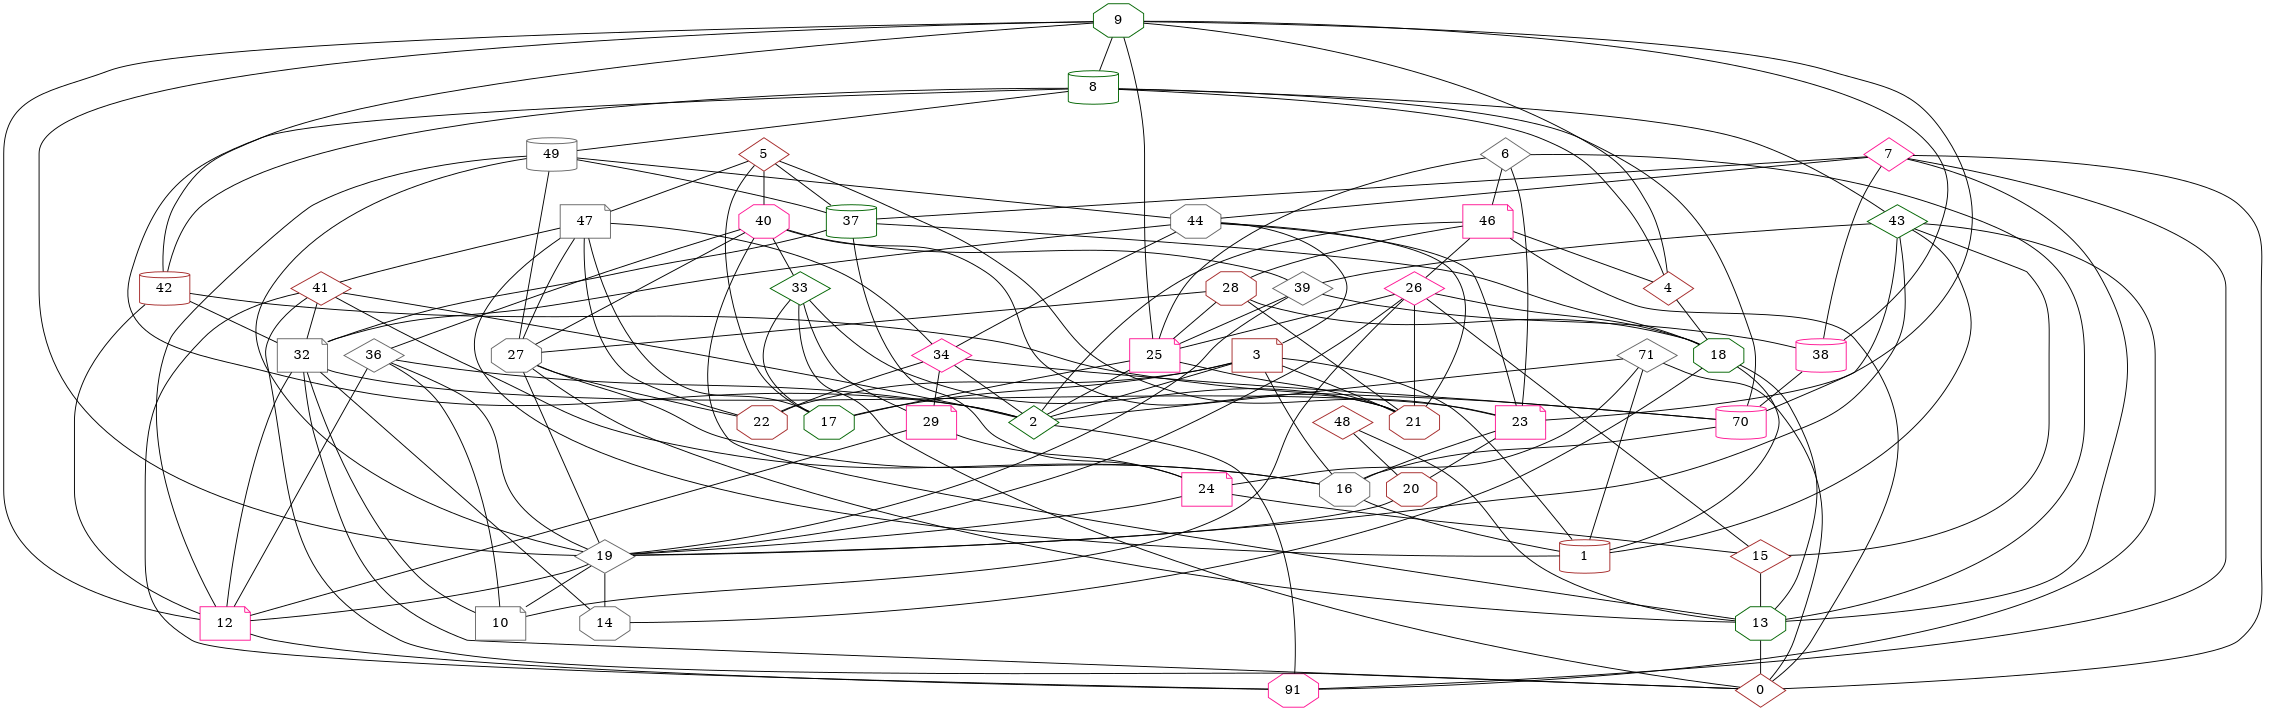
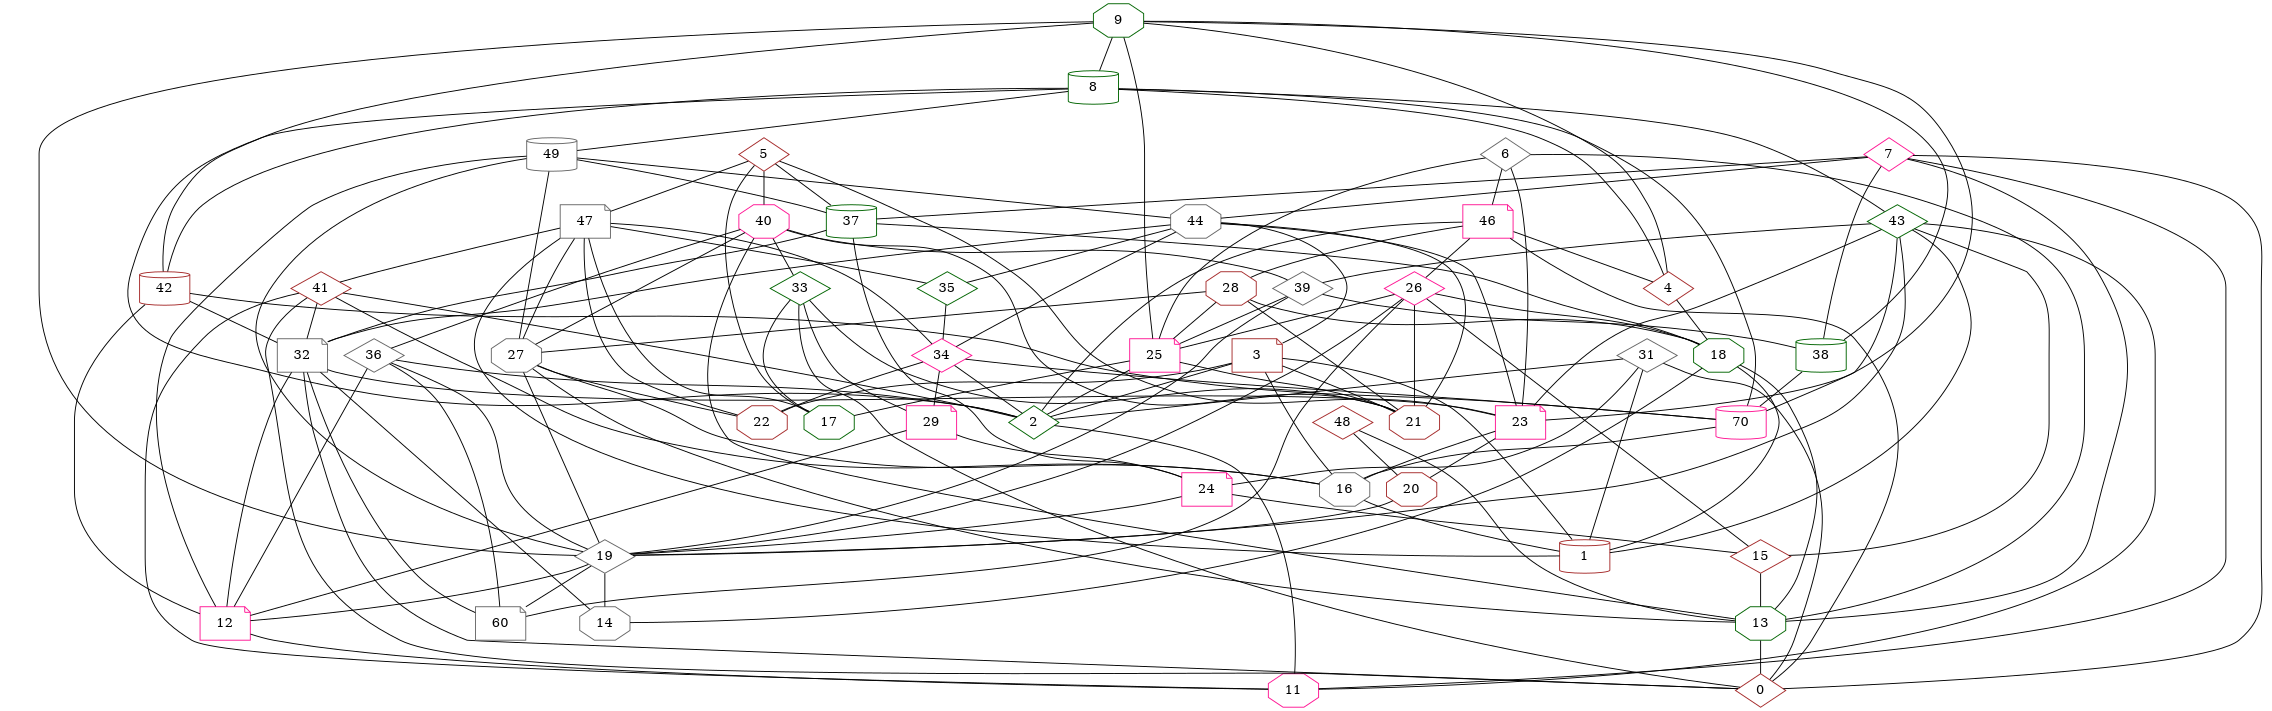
  digraph {
    node [color=brown shape=diamond]
    edge [color=black dir=none]
    33 [color=darkgreen]
    21 [shape=octagon]
    0
    29 [color=deeppink shape=note]
    17 [color=darkgreen shape=octagon]
    44 [color=gray40 shape=octagon]
+   35 [color=darkgreen]
    34 [color=deeppink]
    3 [shape=note]
    32 [color=gray40 shape=note]
    23 [color=deeppink shape=note]
    2 [color=darkgreen]
    22 [shape=octagon]
    n14 [color=deeppink label=70 shape=cylinder]
    16 [color=gray40 shape=octagon]
    1 [shape=cylinder]
    12 [color=deeppink shape=note]
-   10 [color=gray40 shape=note]
+   10 [color=gray40 shape=note label=60]
    14 [color=gray40 shape=octagon]
-   11 [color=deeppink shape=octagon label=91]
+   11 [color=deeppink shape=octagon]
    19 [color=gray40]
    20 [shape=octagon]
    46 [color=deeppink shape=note]
    4
    28 [shape=octagon]
    26 [color=deeppink]
    18 [color=darkgreen shape=octagon]
    24 [color=deeppink shape=note]
    13 [color=darkgreen shape=octagon]
    15
    8 [color=darkgreen shape=cylinder]
    42 [shape=cylinder]
    49 [color=gray40 shape=cylinder]
    43 [color=darkgreen]
-   38 [color=deeppink shape=cylinder]
+   38 [color=darkgreen shape=cylinder]
    25 [color=deeppink shape=note]
    6 [color=gray40]
-   31 [color=gray40 label=71]
+   31 [color=gray40]
    48
    39 [color=gray40]
    47 [color=gray40 shape=note]
    41
    27 [color=gray40 shape=octagon]
    5
    40 [color=deeppink shape=octagon]
    37 [color=darkgreen shape=cylinder]
    36 [color=gray40]
    9 [color=darkgreen shape=octagon]
    7 [color=deeppink]
    subgraph sub_1 {
      33
      21
      0
      29
      17
      44
+     35
      34
      3
      32
      23
      2
      22
      n14
      16
      1
      12
      10
      14
      11
      19
      20
      46
      4
      28
      26
      18
      24
      13
      15
      8
      42
      49
      43
      38
      25
      6
      31
      48
      39
      47
      41
      27
      5
      40
      37
      36
      9
      7
    }
    33 -> 21
    33 -> 0
    33 -> 29
    33 -> 17
    29 -> 12
    29 -> 24
    44 -> 21
+   44 -> 35
    44 -> 34
    44 -> 3
    44 -> 32
    44 -> 23
+   35 -> 34
    34 -> 29
    34 -> 2
    34 -> 22
    34 -> n14
    3 -> 21
-   3 -> 17
    3 -> 2
    3 -> 22
    3 -> 16
    3 -> 1
    32 -> 0
    32 -> 23
    32 -> 12
    32 -> 10
    32 -> 14
    23 -> 16
    23 -> 20
    2 -> 11
    n14 -> 16
    16 -> 1
    12 -> 11
    19 -> 12
    19 -> 10
    19 -> 14
    20 -> 19
    46 -> 0
    46 -> 2
    46 -> 4
    46 -> 28
    46 -> 26
    4 -> 18
    28 -> 21
    28 -> 18
    28 -> 25
    28 -> 27
    26 -> 21
    26 -> 10
    26 -> 19
    26 -> 18
    26 -> 15
    26 -> 25
    18 -> 1
    18 -> 14
    18 -> 13
    24 -> 19
    24 -> 15
    13 -> 0
    15 -> 13
    8 -> 2
    8 -> n14
    8 -> 4
    8 -> 42
    8 -> 49
    8 -> 43
    42 -> 32
    42 -> n14
    42 -> 12
    49 -> 44
    49 -> 12
    49 -> 19
    49 -> 27
    49 -> 37
+   43 -> 23
    43 -> n14
    43 -> 1
    43 -> 11
    43 -> 19
    43 -> 15
    43 -> 39
    38 -> n14
    25 -> 21
    25 -> 17
    25 -> 2
    6 -> 23
    6 -> 46
    6 -> 13
    6 -> 25
    31 -> 0
    31 -> 2
    31 -> 1
    31 -> 24
    48 -> 20
    48 -> 13
    39 -> 19
    39 -> 38
    39 -> 25
    47 -> 17
+   47 -> 35
    47 -> 34
    47 -> 22
    47 -> 1
    47 -> 41
    47 -> 27
    41 -> 0
    41 -> 32
    41 -> 2
    41 -> 16
    41 -> 11
    27 -> 22
    27 -> 16
    27 -> 19
    27 -> 13
    5 -> 17
    5 -> 23
    5 -> 47
    5 -> 40
    5 -> 37
    40 -> 33
    40 -> 21
    40 -> 13
    40 -> 39
    40 -> 27
    40 -> 36
    37 -> 32
    37 -> 18
    37 -> 24
    36 -> 2
    36 -> 12
    36 -> 10
    36 -> 19
    9 -> 23
-   9 -> 12
    9 -> 19
    9 -> 4
    9 -> 8
    9 -> 42
    9 -> 38
    9 -> 25
    7 -> 0
    7 -> 44
    7 -> 11
    7 -> 13
    7 -> 38
    7 -> 37
  }
